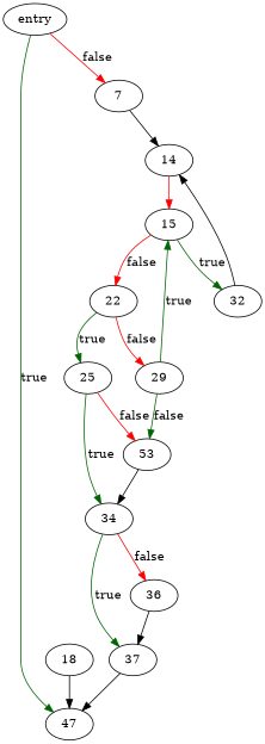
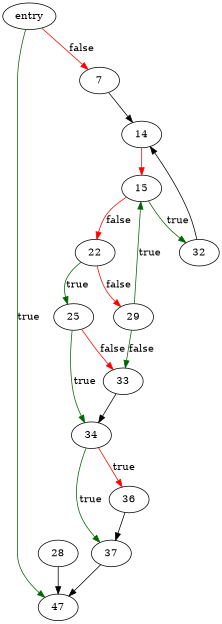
  digraph {
    edge [color=darkgreen]
    n1 [label=entry]
    7
    47
    14
    15
    22
    32
    25
    29
    34
-   33 [label=53]
-   28 [label=18]
+   33
+   28
    36
    37
    n1 -> 7 [color=red label=false]
    n1 -> 47 [label=true]
    7 -> 14 [color=""]
    14 -> 15 [color=red]
    15 -> 22 [color=red label=false]
    15 -> 32 [label=true]
    22 -> 25 [label=true]
    22 -> 29 [color=red label=false]
    32 -> 14 [color=""]
    25 -> 34 [label=true]
    25 -> 33 [color=red label=false]
    29 -> 15 [label=true]
    29 -> 33 [label=false]
-   34 -> 36 [color=red label=false]
+   34 -> 36 [color=red label=true]
    34 -> 37 [label=true]
    33 -> 34 [color=""]
    28 -> 47 [color=""]
    36 -> 37 [color=""]
    37 -> 47 [color=""]
  }
